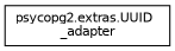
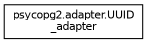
  digraph {
    rankdir=LR
-   n1 [color=black fillcolor=white fontname=Helvetica fontsize=10 height=0.2 label="psycopg2.extras.UUID\l_adapter" shape=record style=filled width=0.4]
+   n1 [color=black fillcolor=white fontname=Helvetica fontsize=10 height=0.2 label="psycopg2.adapter.UUID\l_adapter" shape=record style=filled width=0.4]
  }
